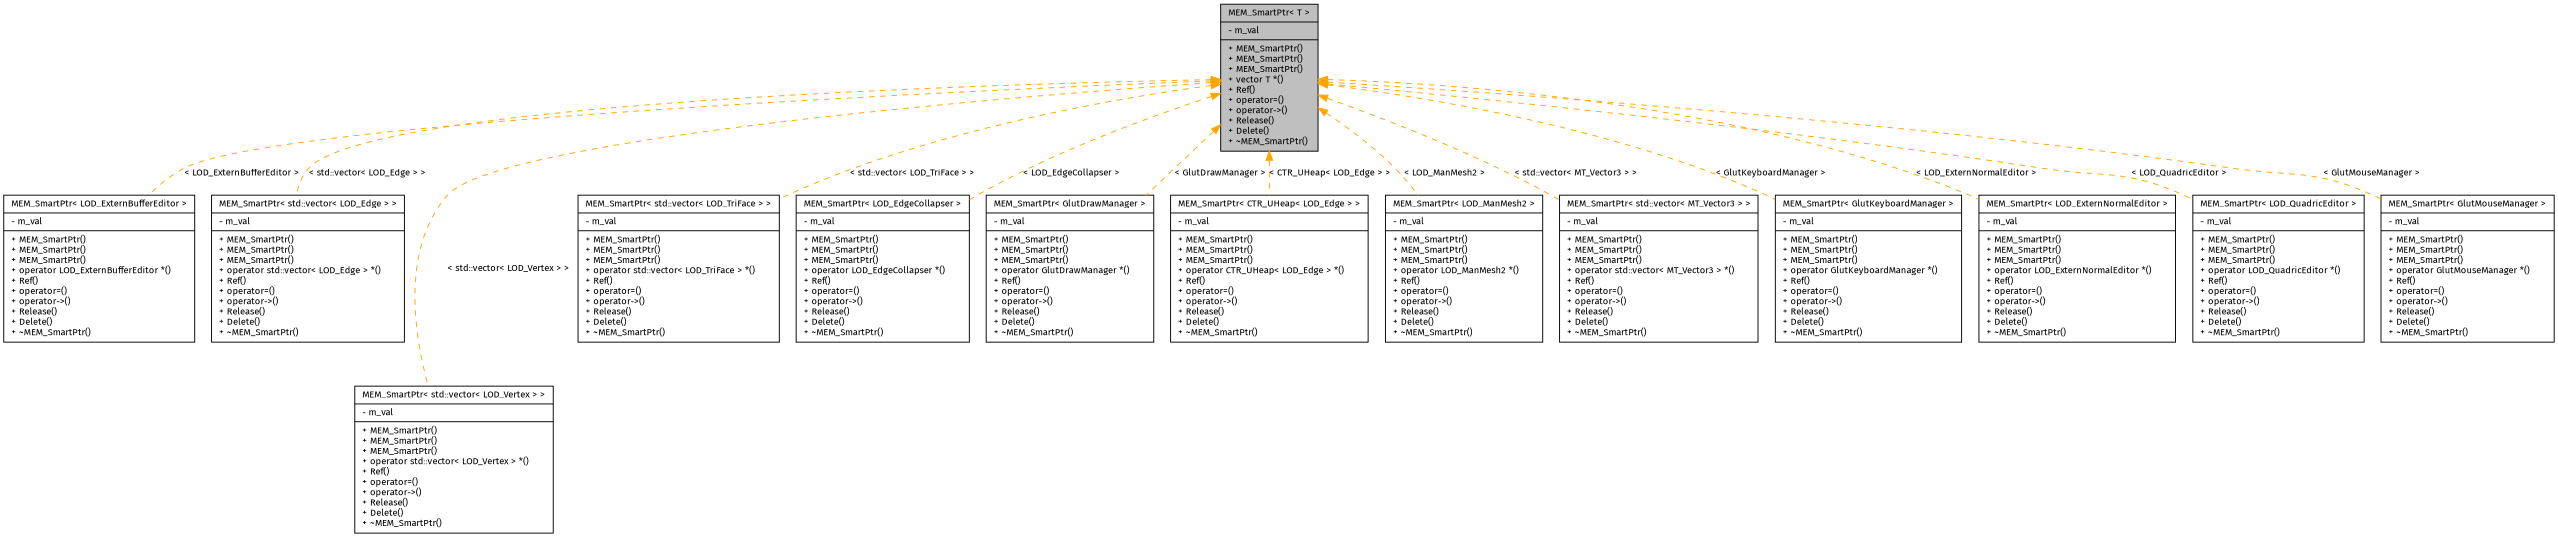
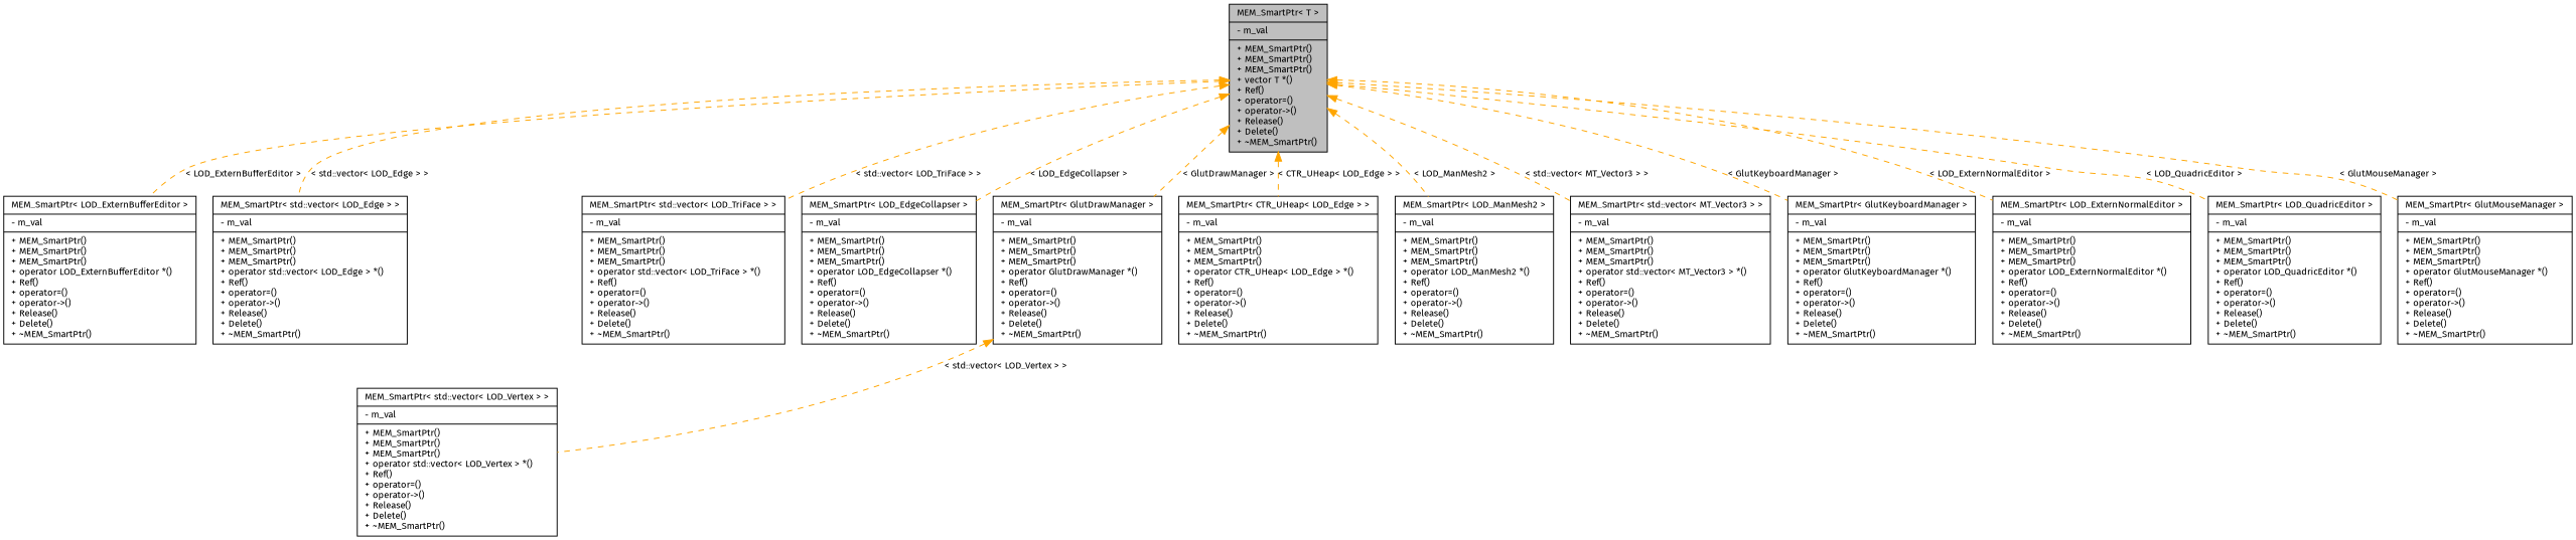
  digraph {
    fontname="Fira Sans"
    node [color=black fillcolor=white fontname="Fira Sans" fontsize=10 shape=record style=filled]
    edge [color=orange dir=back fontname="Fira Sans" fontsize=10 labelfontname=Helvetica labelfontsize=10 style=dashed]
    n1 [fillcolor=grey75 fontcolor=black height=0.2 label="{MEM_SmartPtr\< T \>\n|- m_val\l|+ MEM_SmartPtr()\l+ MEM_SmartPtr()\l+ MEM_SmartPtr()\l+ vector T *()\l+ Ref()\l+ operator=()\l+ operator-\>()\l+ Release()\l+ Delete()\l+ ~MEM_SmartPtr()\l}" width=0.4]
    n2 [height=0.2 label="{MEM_SmartPtr\< LOD_ExternBufferEditor \>\n|- m_val\l|+ MEM_SmartPtr()\l+ MEM_SmartPtr()\l+ MEM_SmartPtr()\l+ operator LOD_ExternBufferEditor *()\l+ Ref()\l+ operator=()\l+ operator-\>()\l+ Release()\l+ Delete()\l+ ~MEM_SmartPtr()\l}" width=0.4]
    n3 [height=0.2 label="{MEM_SmartPtr\< std::vector\< LOD_Edge \> \>\n|- m_val\l|+ MEM_SmartPtr()\l+ MEM_SmartPtr()\l+ MEM_SmartPtr()\l+ operator std::vector\< LOD_Edge \> *()\l+ Ref()\l+ operator=()\l+ operator-\>()\l+ Release()\l+ Delete()\l+ ~MEM_SmartPtr()\l}" width=0.4]
    n4 [height=0.2 label="{MEM_SmartPtr\< std::vector\< LOD_Vertex \> \>\n|- m_val\l|+ MEM_SmartPtr()\l+ MEM_SmartPtr()\l+ MEM_SmartPtr()\l+ operator std::vector\< LOD_Vertex \> *()\l+ Ref()\l+ operator=()\l+ operator-\>()\l+ Release()\l+ Delete()\l+ ~MEM_SmartPtr()\l}" width=0.4]
    n5 [height=0.2 label="{MEM_SmartPtr\< std::vector\< LOD_TriFace \> \>\n|- m_val\l|+ MEM_SmartPtr()\l+ MEM_SmartPtr()\l+ MEM_SmartPtr()\l+ operator std::vector\< LOD_TriFace \> *()\l+ Ref()\l+ operator=()\l+ operator-\>()\l+ Release()\l+ Delete()\l+ ~MEM_SmartPtr()\l}" width=0.4]
    n6 [height=0.2 label="{MEM_SmartPtr\< LOD_EdgeCollapser \>\n|- m_val\l|+ MEM_SmartPtr()\l+ MEM_SmartPtr()\l+ MEM_SmartPtr()\l+ operator LOD_EdgeCollapser *()\l+ Ref()\l+ operator=()\l+ operator-\>()\l+ Release()\l+ Delete()\l+ ~MEM_SmartPtr()\l}" width=0.4]
    n7 [height=0.2 label="{MEM_SmartPtr\< GlutDrawManager \>\n|- m_val\l|+ MEM_SmartPtr()\l+ MEM_SmartPtr()\l+ MEM_SmartPtr()\l+ operator GlutDrawManager *()\l+ Ref()\l+ operator=()\l+ operator-\>()\l+ Release()\l+ Delete()\l+ ~MEM_SmartPtr()\l}" width=0.4]
    n8 [height=0.2 label="{MEM_SmartPtr\< CTR_UHeap\< LOD_Edge \> \>\n|- m_val\l|+ MEM_SmartPtr()\l+ MEM_SmartPtr()\l+ MEM_SmartPtr()\l+ operator CTR_UHeap\< LOD_Edge \> *()\l+ Ref()\l+ operator=()\l+ operator-\>()\l+ Release()\l+ Delete()\l+ ~MEM_SmartPtr()\l}" width=0.4]
    n9 [height=0.2 label="{MEM_SmartPtr\< LOD_ManMesh2 \>\n|- m_val\l|+ MEM_SmartPtr()\l+ MEM_SmartPtr()\l+ MEM_SmartPtr()\l+ operator LOD_ManMesh2 *()\l+ Ref()\l+ operator=()\l+ operator-\>()\l+ Release()\l+ Delete()\l+ ~MEM_SmartPtr()\l}" width=0.4]
    n10 [height=0.2 label="{MEM_SmartPtr\< std::vector\< MT_Vector3 \> \>\n|- m_val\l|+ MEM_SmartPtr()\l+ MEM_SmartPtr()\l+ MEM_SmartPtr()\l+ operator std::vector\< MT_Vector3 \> *()\l+ Ref()\l+ operator=()\l+ operator-\>()\l+ Release()\l+ Delete()\l+ ~MEM_SmartPtr()\l}" width=0.4]
    n11 [height=0.2 label="{MEM_SmartPtr\< GlutKeyboardManager \>\n|- m_val\l|+ MEM_SmartPtr()\l+ MEM_SmartPtr()\l+ MEM_SmartPtr()\l+ operator GlutKeyboardManager *()\l+ Ref()\l+ operator=()\l+ operator-\>()\l+ Release()\l+ Delete()\l+ ~MEM_SmartPtr()\l}" width=0.4]
    n12 [height=0.2 label="{MEM_SmartPtr\< LOD_ExternNormalEditor \>\n|- m_val\l|+ MEM_SmartPtr()\l+ MEM_SmartPtr()\l+ MEM_SmartPtr()\l+ operator LOD_ExternNormalEditor *()\l+ Ref()\l+ operator=()\l+ operator-\>()\l+ Release()\l+ Delete()\l+ ~MEM_SmartPtr()\l}" width=0.4]
    n13 [height=0.2 label="{MEM_SmartPtr\< LOD_QuadricEditor \>\n|- m_val\l|+ MEM_SmartPtr()\l+ MEM_SmartPtr()\l+ MEM_SmartPtr()\l+ operator LOD_QuadricEditor *()\l+ Ref()\l+ operator=()\l+ operator-\>()\l+ Release()\l+ Delete()\l+ ~MEM_SmartPtr()\l}" width=0.4]
    n14 [height=0.2 label="{MEM_SmartPtr\< GlutMouseManager \>\n|- m_val\l|+ MEM_SmartPtr()\l+ MEM_SmartPtr()\l+ MEM_SmartPtr()\l+ operator GlutMouseManager *()\l+ Ref()\l+ operator=()\l+ operator-\>()\l+ Release()\l+ Delete()\l+ ~MEM_SmartPtr()\l}" width=0.4]
    n1 -> n2 [label="\< LOD_ExternBufferEditor \>"]
    n1 -> n3 [label="\< std::vector\< LOD_Edge \> \>"]
-   n1 -> n4 [label="\< std::vector\< LOD_Vertex \> \>"]
+   n7 -> n4 [label="\< std::vector\< LOD_Vertex \> \>"]
    n1 -> n5 [label="\< std::vector\< LOD_TriFace \> \>"]
    n1 -> n6 [label="\< LOD_EdgeCollapser \>"]
    n1 -> n7 [label="\< GlutDrawManager \>"]
    n1 -> n8 [label="\< CTR_UHeap\< LOD_Edge \> \>"]
    n1 -> n9 [label="\< LOD_ManMesh2 \>"]
    n1 -> n10 [label="\< std::vector\< MT_Vector3 \> \>"]
    n1 -> n11 [label="\< GlutKeyboardManager \>"]
    n1 -> n12 [label="\< LOD_ExternNormalEditor \>"]
    n1 -> n13 [label="\< LOD_QuadricEditor \>"]
    n1 -> n14 [label="\< GlutMouseManager \>"]
  }
